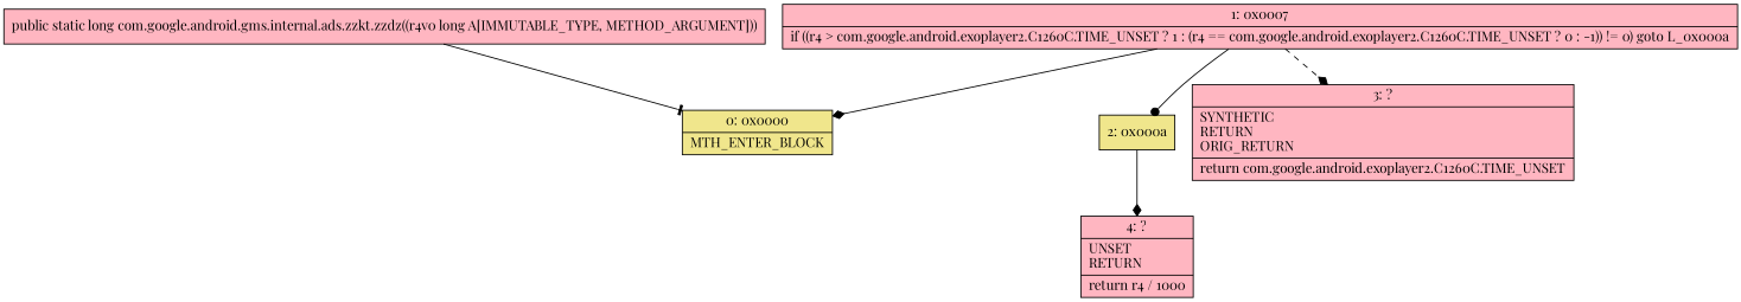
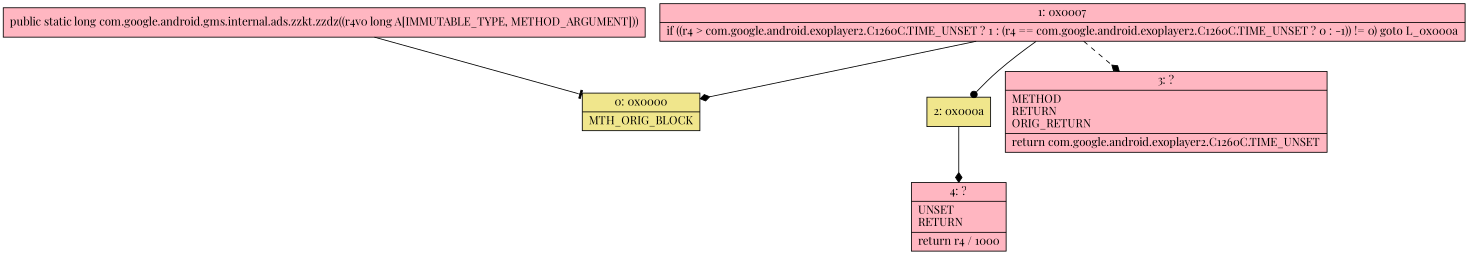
  digraph {
    fontname="Playfair Display"
    node [fillcolor=lightpink fontname="Playfair Display" shape=record style=filled]
    edge [arrowhead=diamond fontname="Playfair Display"]
-   n1 [fillcolor=khaki label="{0\:\ 0x0000|MTH_ENTER_BLOCK\l}"]
+   n1 [fillcolor=khaki label="{0\:\ 0x0000|MTH_ORIG_BLOCK\l}"]
    n2 [label="{1\:\ 0x0007|if ((r4 \> com.google.android.exoplayer2.C1260C.TIME_UNSET ? 1 : (r4 == com.google.android.exoplayer2.C1260C.TIME_UNSET ? 0 : \-1)) != 0) goto L_0x000a\l}"]
    n3 [fillcolor=khaki label="{2\:\ 0x000a}"]
-   n4 [label="{3\:\ ?|SYNTHETIC\lRETURN\lORIG_RETURN\l|return com.google.android.exoplayer2.C1260C.TIME_UNSET\l}"]
+   n4 [label="{3\:\ ?|METHOD\lRETURN\lORIG_RETURN\l|return com.google.android.exoplayer2.C1260C.TIME_UNSET\l}"]
    n5 [label="{4\:\ ?|UNSET\lRETURN\l|return r4 \/ 1000\l}"]
    n6 [label="{public static long com.google.android.gms.internal.ads.zzkt.zzdz((r4v0 long A[IMMUTABLE_TYPE, METHOD_ARGUMENT])) }"]
    n2 -> n1
    n2 -> n3 [arrowhead=dot]
    n2 -> n4 [style=dashed]
    n3 -> n5
    n6 -> n1 [arrowhead=tee]
  }
